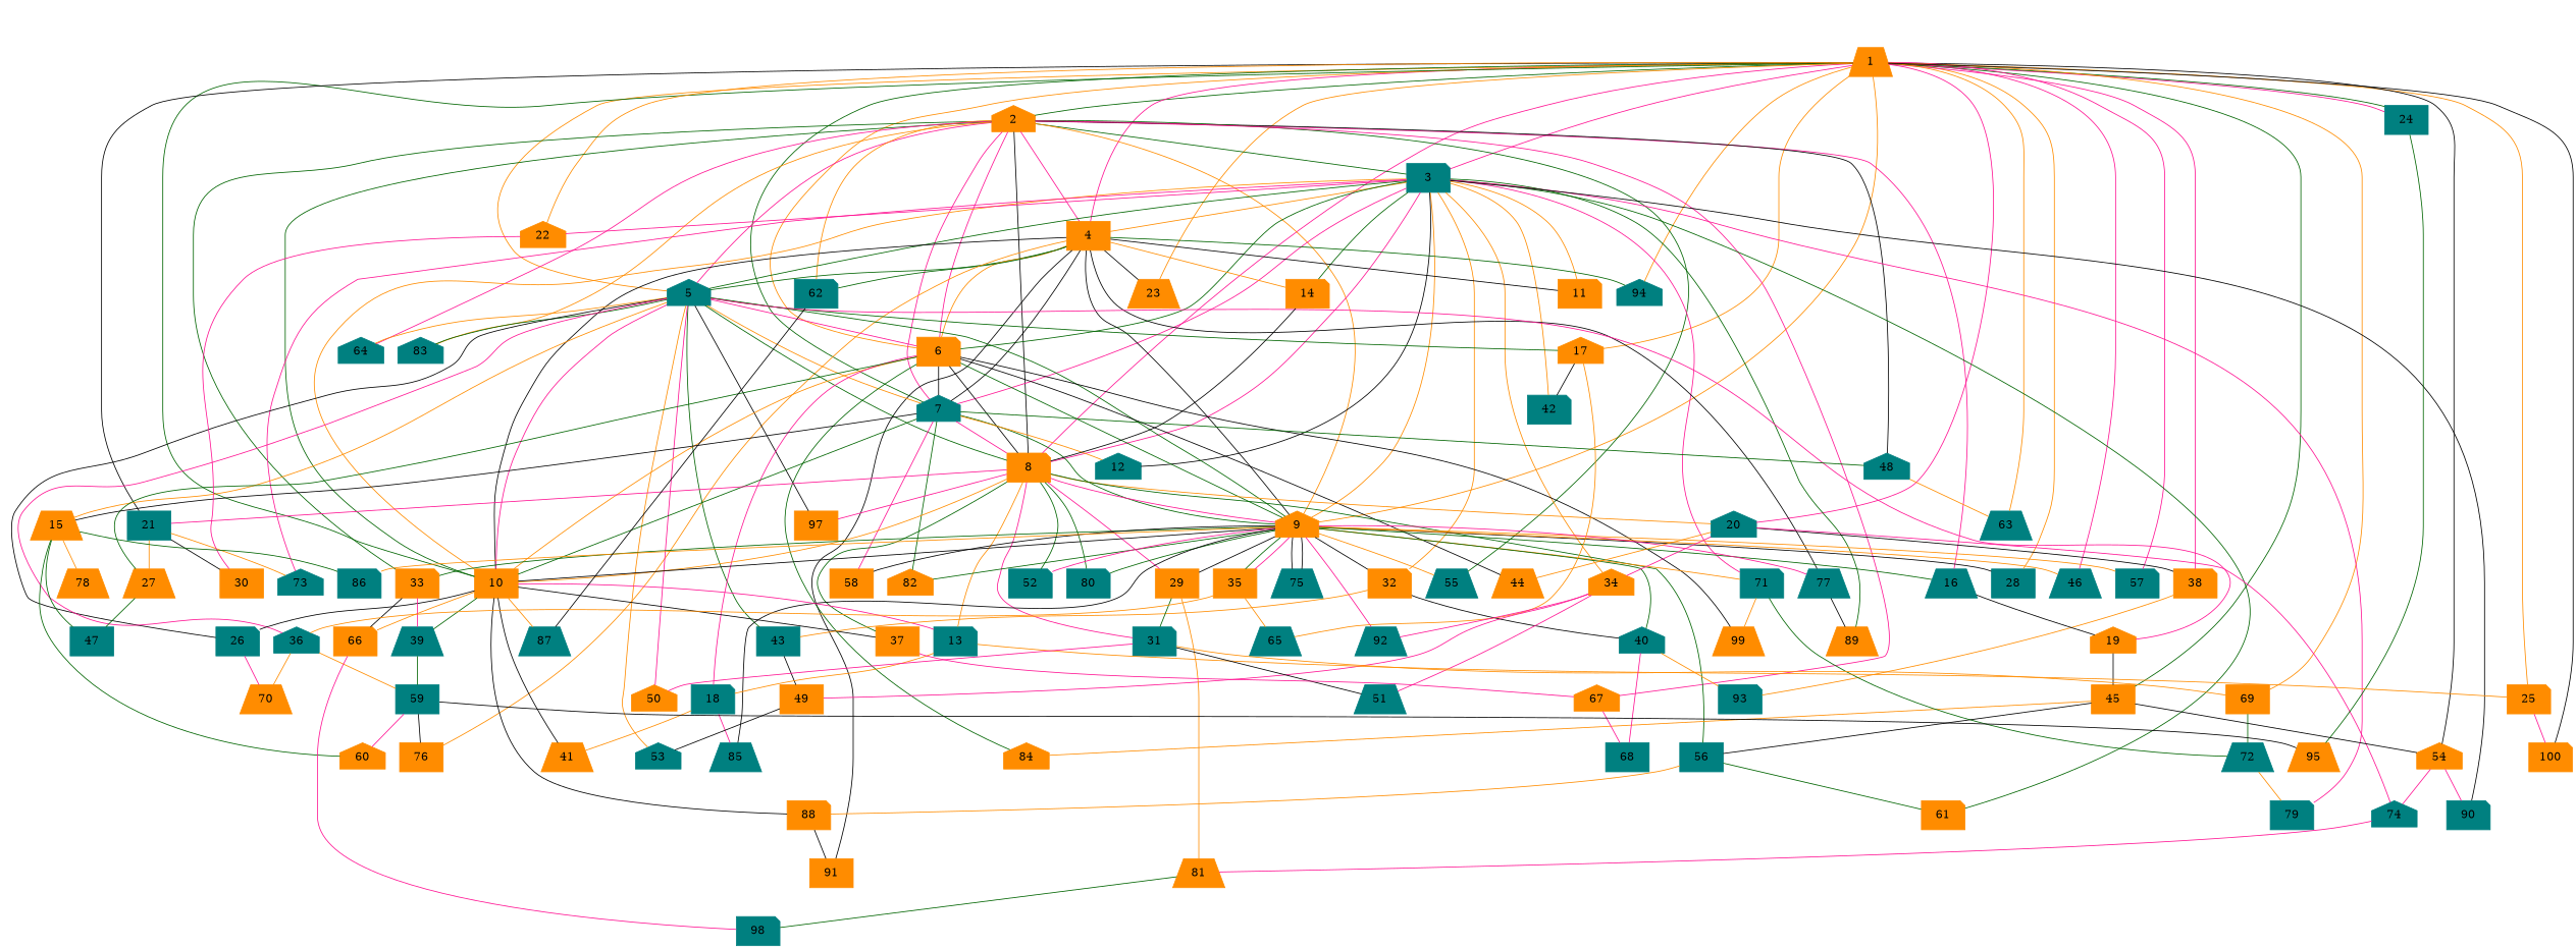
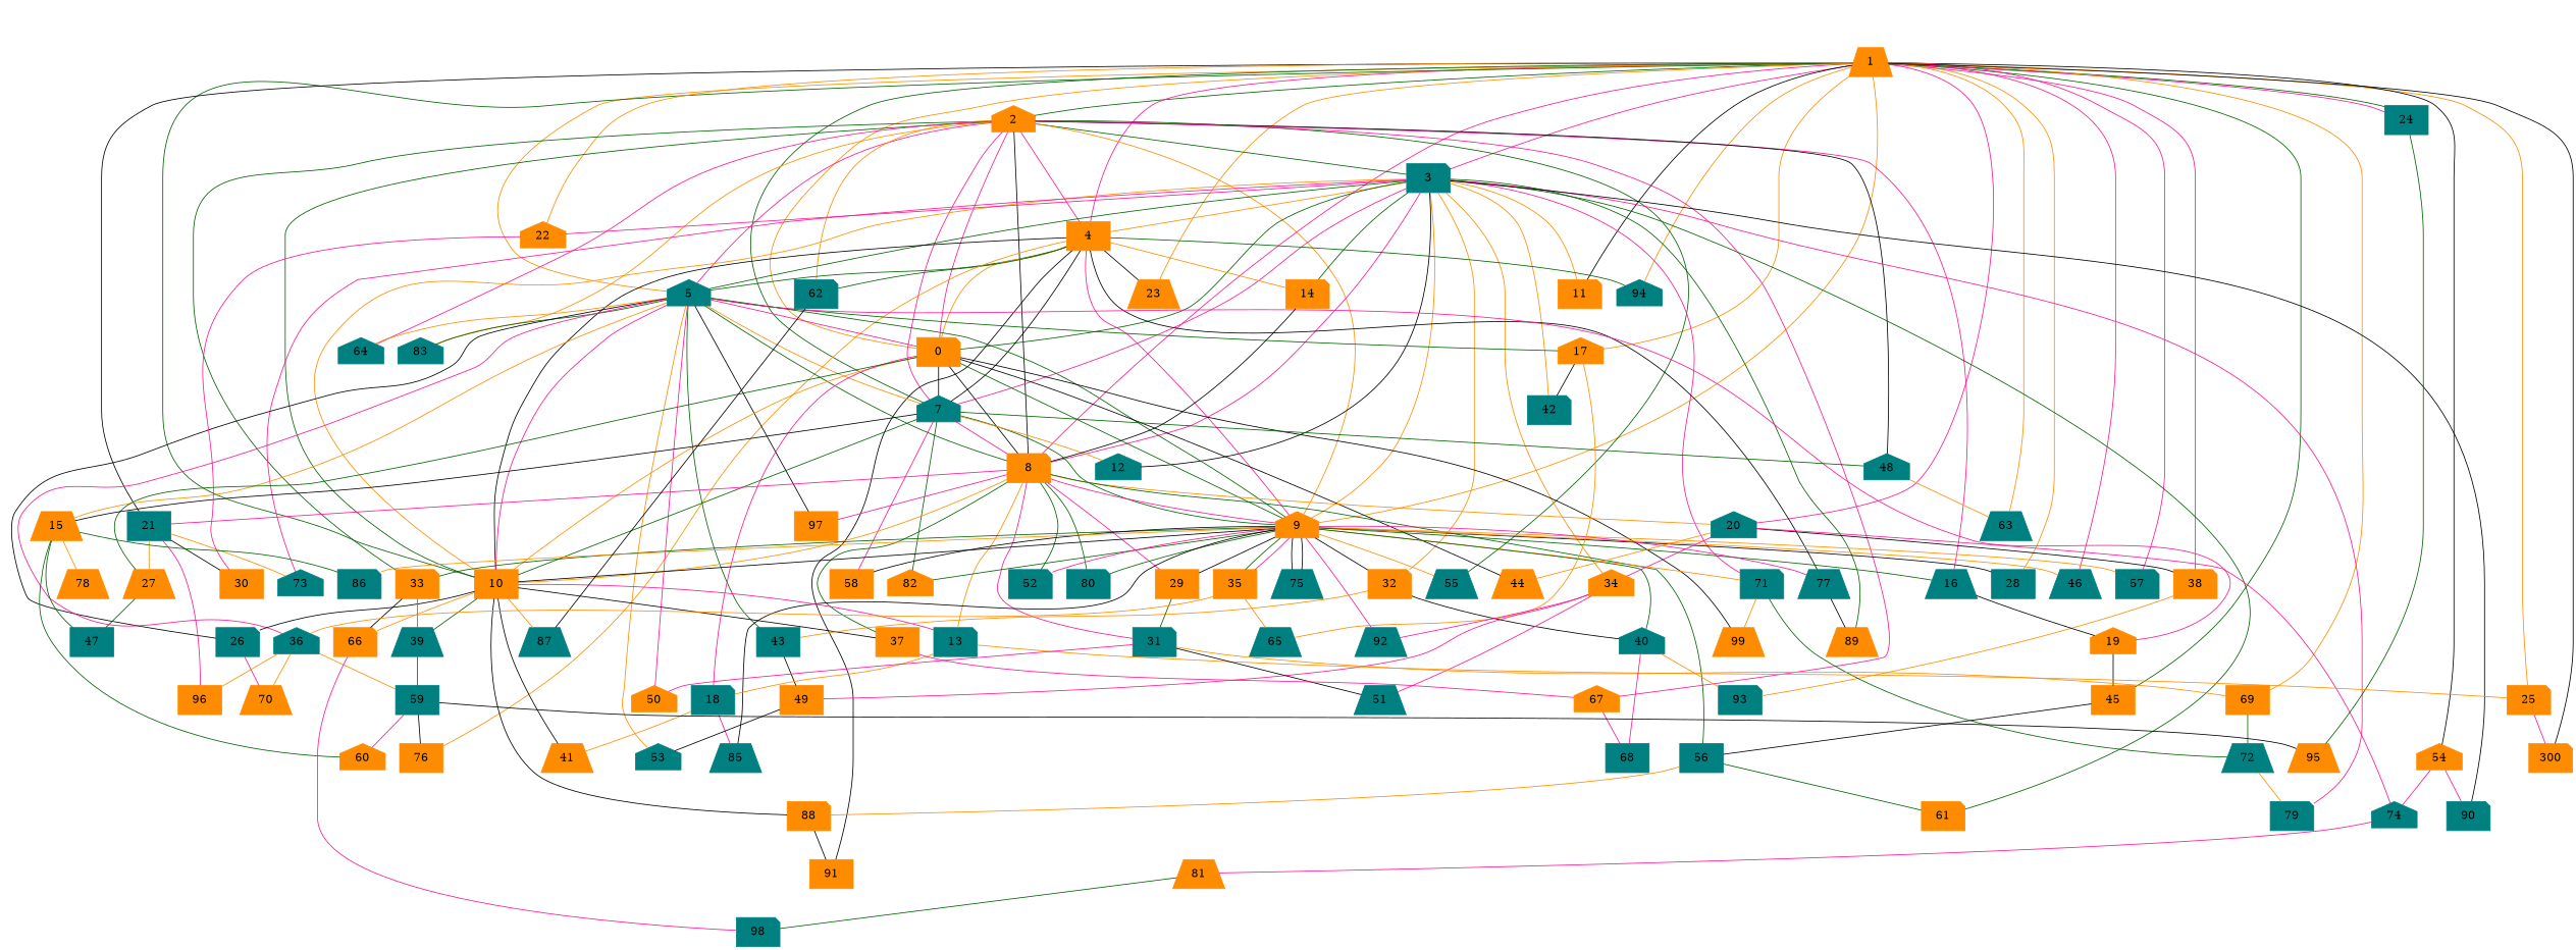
  graph {
    node [color=darkorange shape=note style=filled]
    edge [color=darkorange]
    1 [shape=trapezium]
    2 [shape=house]
    3 [color=teal]
    4 [shape=box]
    5 [color=teal shape=house]
-   6
+   6 [label=0]
    7 [color=teal shape=house]
    8
    9 [shape=house]
    10 [shape=box]
    11
    17 [shape=house]
    20 [color=teal shape=house]
    21 [color=teal shape=box]
    22 [shape=house]
    23 [shape=trapezium]
    24 [color=teal shape=box]
    25
    28 [color=teal shape=box]
    38
    45 [shape=box]
    46 [color=teal shape=trapezium]
    54 [shape=house]
    57 [color=teal]
    63 [color=teal shape=trapezium]
    69 [shape=box]
    94 [color=teal shape=house]
-   100
+   100 [label=300]
    16 [color=teal shape=trapezium]
    33
    48 [color=teal shape=house]
    55 [color=teal shape=trapezium]
    62 [color=teal]
    64 [color=teal shape=house]
    67 [shape=house]
    83 [color=teal shape=house]
    12 [color=teal shape=house]
    14
    32
    34 [shape=house]
    42 [color=teal]
    61
    71 [color=teal]
    73 [color=teal shape=house]
    79 [color=teal]
    89 [shape=trapezium]
    90 [color=teal]
    76 [shape=box]
    77 [color=teal shape=trapezium]
    91 [shape=box]
    15 [shape=trapezium]
    19 [shape=house]
    26 [color=teal]
    36 [color=teal shape=house]
    43 [color=teal shape=box]
    50 [shape=house]
    53 [color=teal shape=house]
    97 [shape=box]
    18 [color=teal]
    27 [shape=trapezium]
    44 [shape=trapezium]
-   84 [shape=house]
    99 [shape=trapezium]
    58 [shape=box]
    82 [shape=house]
    13 [color=teal]
    29 [shape=box]
    31 [color=teal]
    37 [shape=box]
    52 [color=teal]
    56 [color=teal shape=box]
    80 [color=teal]
    35 [shape=box]
    40 [color=teal shape=house]
    75 [color=teal shape=trapezium]
    85 [color=teal shape=trapezium]
    86 [color=teal]
    92 [color=teal shape=trapezium]
    39 [color=teal shape=trapezium]
    41 [shape=trapezium]
    66
    87 [color=teal shape=trapezium]
    88
    65 [color=teal shape=trapezium]
    74 [color=teal shape=house]
    30 [shape=box]
+   96 [shape=box]
    95 [shape=trapezium]
    93 [color=teal]
    72 [color=teal shape=trapezium]
    78 [shape=trapezium]
    68 [color=teal shape=box]
    51 [color=teal shape=trapezium]
    49 [shape=box]
    47 [color=teal shape=box]
    60 [shape=house]
    70 [shape=trapezium]
    59 [color=teal shape=box]
    81 [shape=trapezium]
    98 [color=teal]
    1 -- 2 [color=darkgreen]
    1 -- 3 [color=deeppink]
    1 -- 4 [color=deeppink]
    1 -- 5
    1 -- 6
    1 -- 7 [color=darkgreen]
    1 -- 8 [color=deeppink]
    1 -- 9
    1 -- 10 [color=darkgreen]
-   4 -- 11 [color=black]
+   1 -- 11 [color=black]
    1 -- 17
    1 -- 20 [color=deeppink]
    1 -- 21 [color=black]
    1 -- 22
    1 -- 23
    1 -- 24 [color=deeppink]
    1 -- 24 [color=darkgreen]
    1 -- 25
    1 -- 28
    1 -- 38 [color=deeppink]
    1 -- 45 [color=darkgreen]
    1 -- 46 [color=deeppink]
    1 -- 54 [color=black]
    1 -- 57 [color=deeppink]
    1 -- 63
    1 -- 69
    1 -- 94
    1 -- 100 [color=black]
    2 -- 3 [color=darkgreen]
    2 -- 4 [color=deeppink]
    2 -- 5 [color=deeppink]
    2 -- 6 [color=deeppink]
    2 -- 7 [color=deeppink]
    2 -- 8 [color=black]
    2 -- 9
    2 -- 10 [color=darkgreen]
    2 -- 16 [color=deeppink]
    2 -- 33 [color=darkgreen]
    2 -- 48 [color=black]
    2 -- 55 [color=darkgreen]
    2 -- 62
    2 -- 64 [color=deeppink]
    2 -- 67 [color=deeppink]
    2 -- 83
    3 -- 4
    3 -- 5 [color=darkgreen]
    3 -- 6 [color=darkgreen]
    3 -- 7 [color=deeppink]
    3 -- 8 [color=deeppink]
    3 -- 9
    3 -- 10
    3 -- 11
    3 -- 22 [color=deeppink]
    3 -- 12 [color=black]
    3 -- 14 [color=darkgreen]
    3 -- 32
    3 -- 34
    3 -- 42
    3 -- 61 [color=darkgreen]
    3 -- 71 [color=deeppink]
    3 -- 73 [color=deeppink]
    3 -- 79 [color=deeppink]
    3 -- 89 [color=darkgreen]
    3 -- 90 [color=black]
    4 -- 5 [color=darkgreen]
    4 -- 6
    4 -- 7 [color=black]
-   4 -- 9 [color=black]
+   4 -- 9 [color=deeppink]
    4 -- 10 [color=black]
    4 -- 23 [color=black]
    4 -- 94 [color=darkgreen]
    4 -- 62 [color=darkgreen]
    4 -- 14
    4 -- 76
    4 -- 77 [color=black]
    4 -- 91 [color=black]
    5 -- 6 [color=deeppink]
    5 -- 7
    5 -- 8 [color=darkgreen]
    5 -- 9 [color=darkgreen]
    5 -- 10 [color=deeppink]
    5 -- 17 [color=darkgreen]
    5 -- 64
    5 -- 83 [color=darkgreen]
    5 -- 15
    5 -- 19 [color=deeppink]
    5 -- 26 [color=black]
    5 -- 36 [color=deeppink]
    5 -- 43 [color=darkgreen]
    5 -- 50 [color=deeppink]
    5 -- 53
    5 -- 97 [color=black]
    6 -- 7 [color=black]
    6 -- 8 [color=black]
    6 -- 9 [color=darkgreen]
    6 -- 10
    6 -- 18 [color=deeppink]
    6 -- 27 [color=darkgreen]
    6 -- 44 [color=black]
-   6 -- 84 [color=darkgreen]
    6 -- 99 [color=black]
    7 -- 8 [color=deeppink]
    7 -- 9 [color=darkgreen]
    7 -- 10 [color=darkgreen]
    7 -- 48 [color=darkgreen]
    7 -- 12
    7 -- 15 [color=black]
    7 -- 58 [color=deeppink]
    7 -- 82 [color=darkgreen]
    8 -- 9 [color=deeppink]
    8 -- 10
    8 -- 20
    8 -- 21 [color=deeppink]
    8 -- 97 [color=deeppink]
    8 -- 13
    8 -- 29 [color=deeppink]
    8 -- 31 [color=deeppink]
    8 -- 37 [color=darkgreen]
    8 -- 52 [color=darkgreen]
    8 -- 56 [color=darkgreen]
    8 -- 80 [color=darkgreen]
    9 -- 10 [color=black]
    9 -- 28 [color=black]
    9 -- 46
    9 -- 57
    9 -- 16 [color=darkgreen]
    9 -- 33 [color=darkgreen]
    9 -- 55
    9 -- 32 [color=black]
    9 -- 71
    9 -- 77 [color=deeppink]
    9 -- 58 [color=black]
    9 -- 82 [color=darkgreen]
    9 -- 29 [color=black]
    9 -- 52 [color=deeppink]
    9 -- 80 [color=darkgreen]
    9 -- 35 [color=darkgreen]
    9 -- 35 [color=deeppink]
    9 -- 40 [color=darkgreen]
    9 -- 75 [color=black]
    9 -- 75 [color=black]
    9 -- 85 [color=black]
    9 -- 86
    9 -- 92 [color=deeppink]
    10 -- 26 [color=black]
    10 -- 13 [color=deeppink]
    10 -- 37 [color=black]
    10 -- 39 [color=darkgreen]
    10 -- 41 [color=black]
    10 -- 66
    10 -- 87
    10 -- 88 [color=black]
    17 -- 42 [color=black]
    17 -- 65
    20 -- 38 [color=black]
    20 -- 34 [color=deeppink]
    20 -- 44
    20 -- 74 [color=deeppink]
    21 -- 73
    21 -- 27
    21 -- 30 [color=black]
+   21 -- 96 [color=deeppink]
    22 -- 30 [color=deeppink]
    24 -- 95 [color=darkgreen]
    25 -- 100 [color=deeppink]
    38 -- 93
-   45 -- 54 [color=black]
-   45 -- 84
    45 -- 56 [color=black]
    54 -- 90 [color=deeppink]
    54 -- 74 [color=deeppink]
    69 -- 72 [color=darkgreen]
    16 -- 19 [color=black]
    33 -- 39 [color=deeppink]
    33 -- 66 [color=black]
    48 -- 63
    62 -- 87 [color=black]
    67 -- 68 [color=deeppink]
    14 -- 8 [color=black]
    32 -- 43
    32 -- 40 [color=black]
    34 -- 92 [color=deeppink]
    34 -- 51 [color=deeppink]
    34 -- 49 [color=deeppink]
    71 -- 99
    71 -- 72 [color=darkgreen]
    77 -- 89 [color=black]
    15 -- 86 [color=darkgreen]
    15 -- 78
    15 -- 47 [color=darkgreen]
    15 -- 60 [color=darkgreen]
    19 -- 45 [color=black]
    26 -- 70 [color=deeppink]
+   36 -- 96
    36 -- 70
    36 -- 59
    43 -- 49 [color=black]
    18 -- 85 [color=deeppink]
    18 -- 41
    27 -- 47 [color=darkgreen]
    13 -- 25
    13 -- 18
    29 -- 31 [color=darkgreen]
-   29 -- 81
    31 -- 69
    31 -- 50 [color=deeppink]
    31 -- 51 [color=black]
    37 -- 67 [color=deeppink]
    56 -- 61 [color=darkgreen]
    56 -- 88
    35 -- 36
    35 -- 65
    40 -- 93
    40 -- 68 [color=deeppink]
    39 -- 59 [color=darkgreen]
    66 -- 98 [color=deeppink]
    88 -- 91 [color=black]
    74 -- 81 [color=deeppink]
    72 -- 79
    49 -- 53 [color=black]
    59 -- 76 [color=black]
    59 -- 95 [color=black]
    59 -- 60 [color=deeppink]
    81 -- 98 [color=darkgreen]
  }
